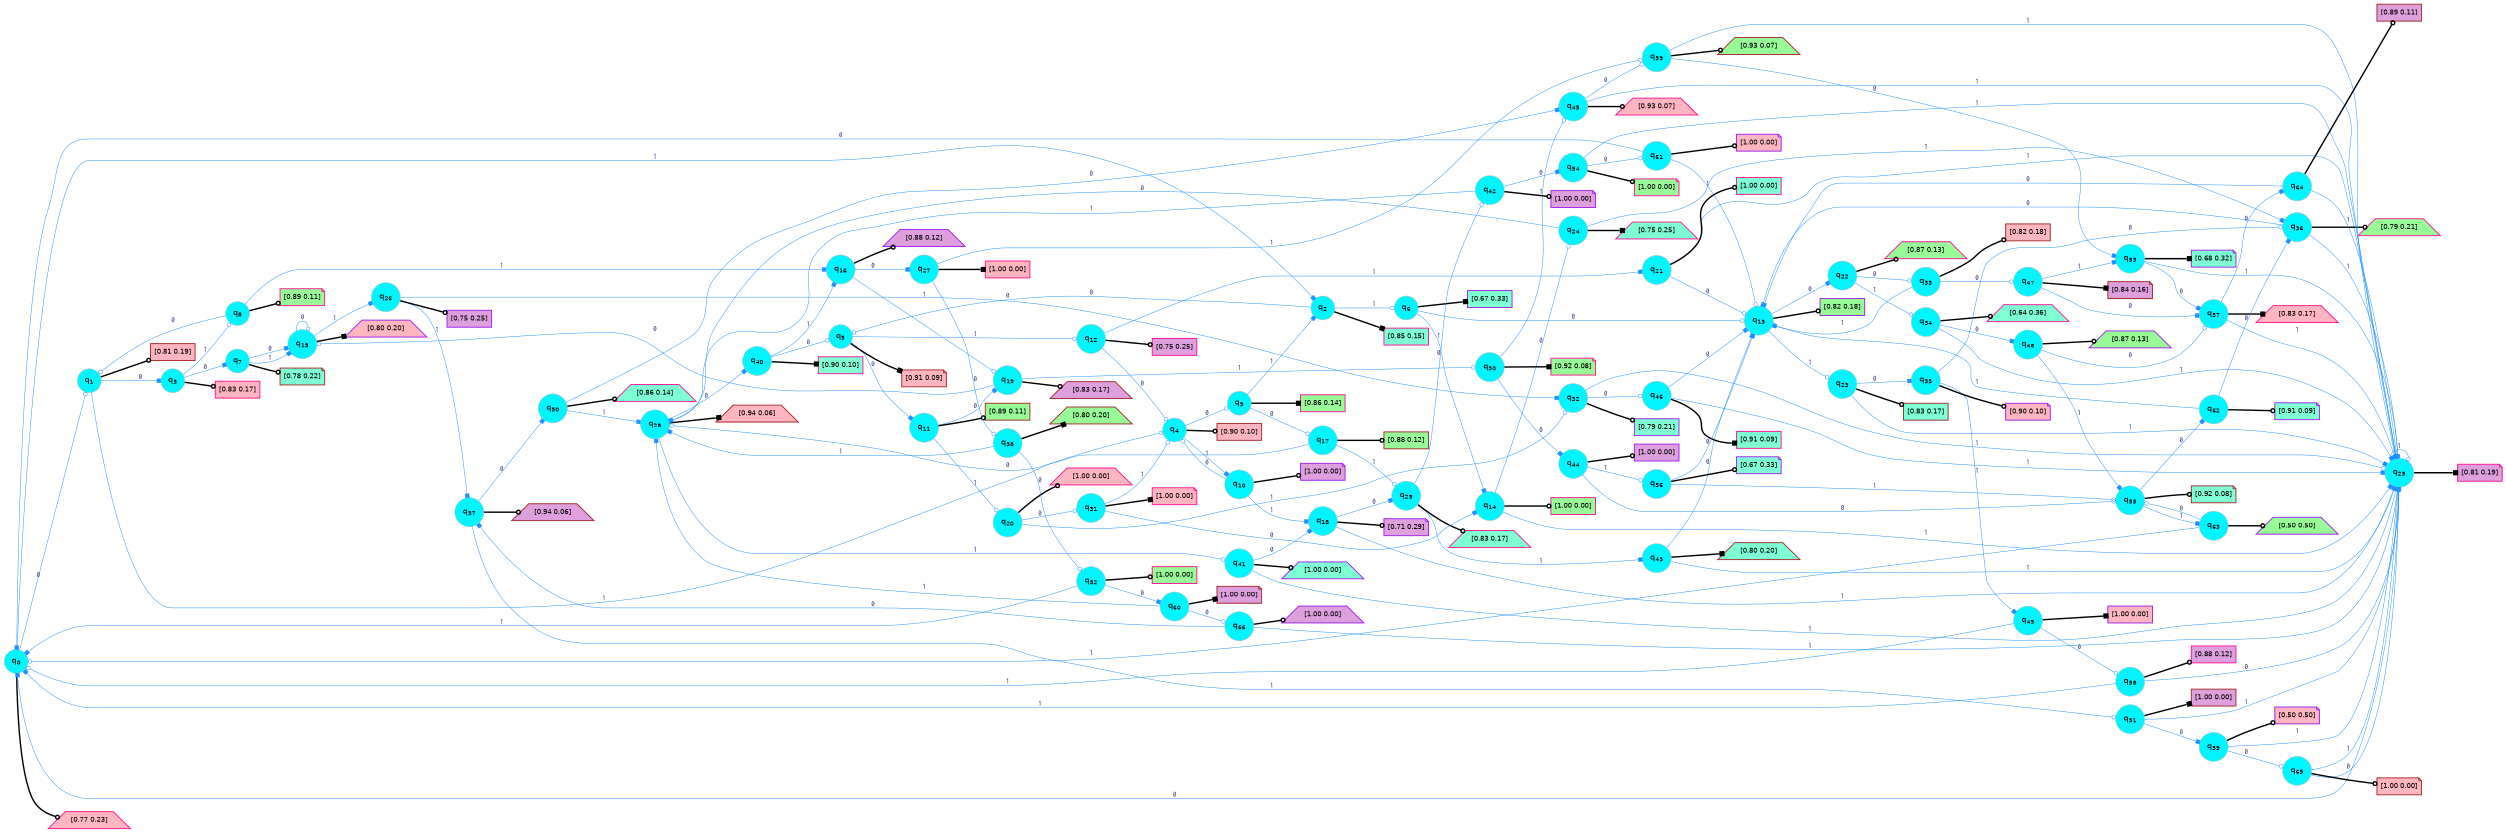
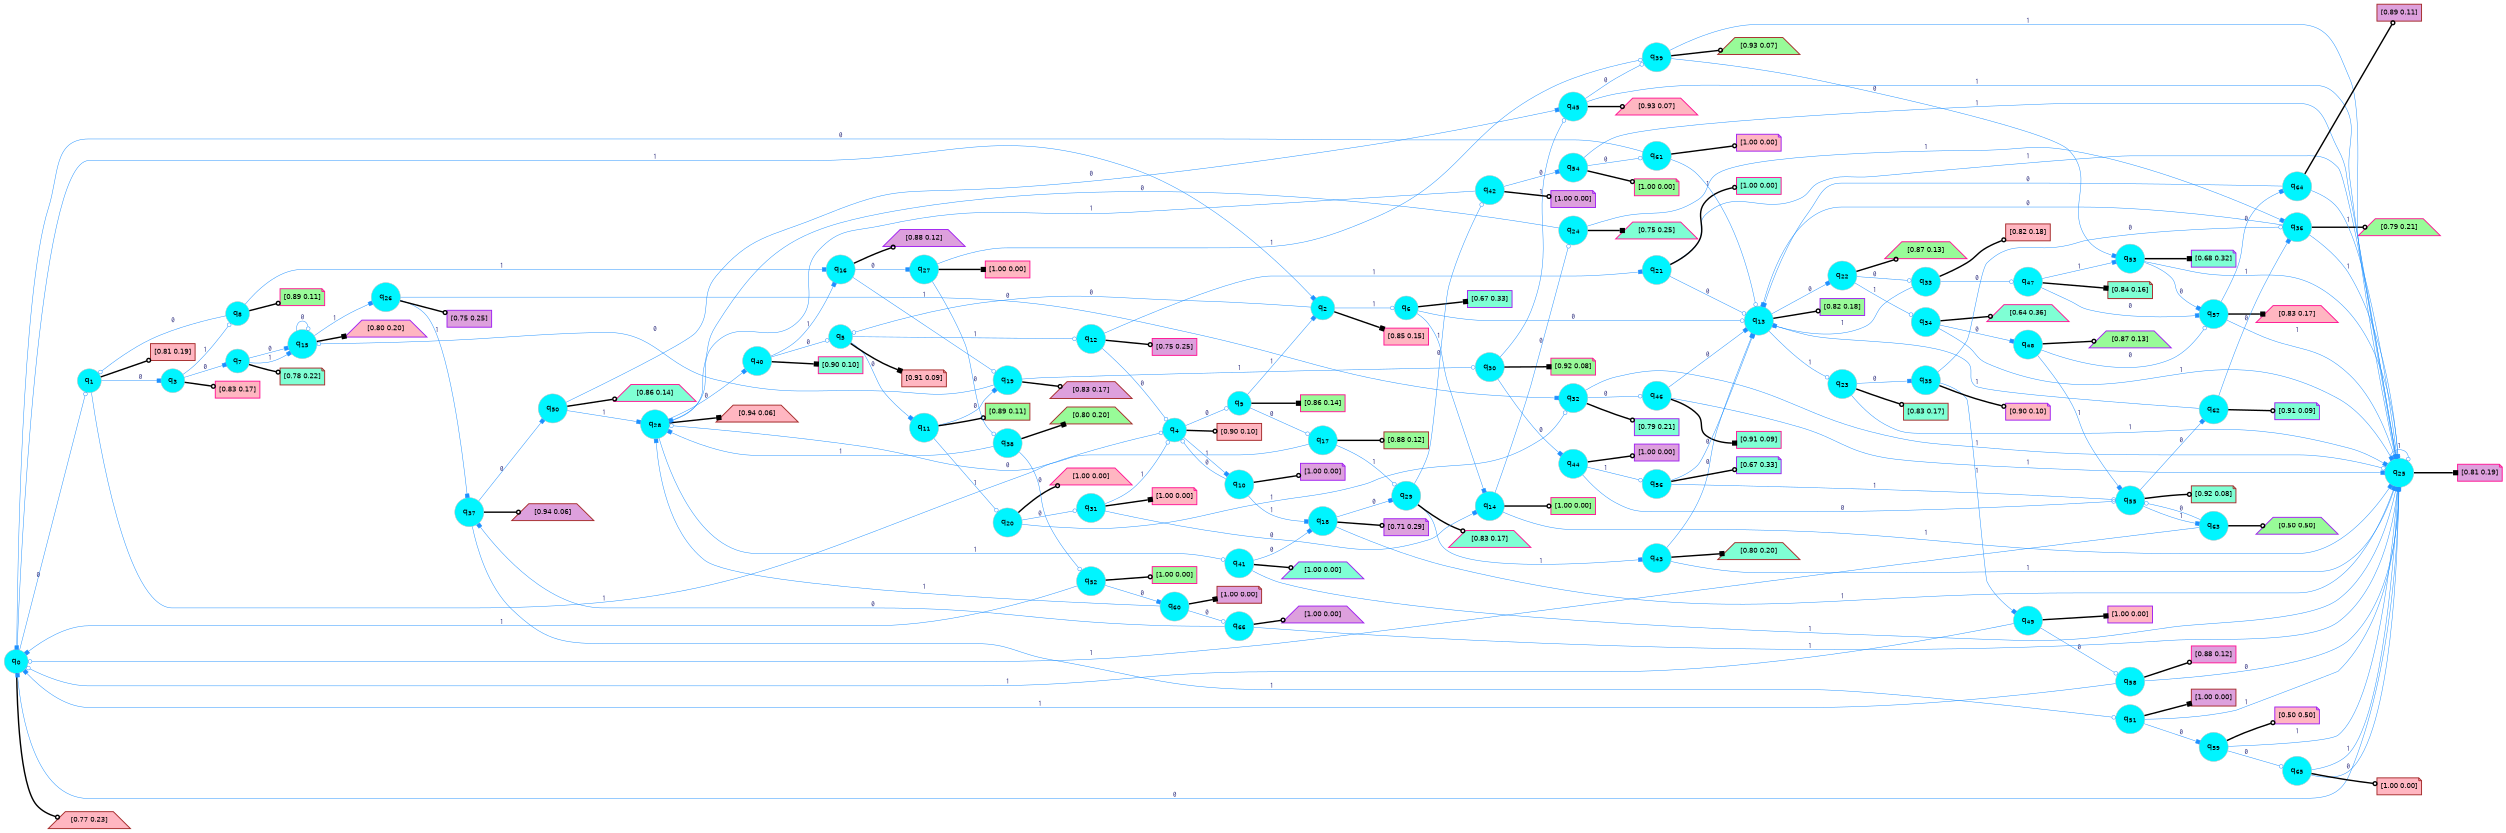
  digraph {
    rankdir=LR
    node [color=gray fillcolor=turquoise1 fontcolor=black fontname=Helvetica fontsize=16 fontweight=bold shape=circle style=filled]
    edge [arrowhead=odot arrowsize=1 color=dodgerblue1 fontcolor=midnightblue fontname=courier fontweight=bold penwidth=1 style=solid weight=20]
    n1 [label=<q<SUB>0</SUB>>]
    n2 [label=<q<SUB>1</SUB>>]
    n3 [label=<q<SUB>2</SUB>>]
-   n4 [color=deeppink fillcolor=lightpink fontsize=14 label="[0.77 0.23]" penwidth=2 shape=trapezium]
+   n4 [color=brown fillcolor=lightpink fontsize=14 label="[0.77 0.23]" penwidth=2 shape=trapezium]
    n5 [label=<q<SUB>3</SUB>>]
    n6 [label=<q<SUB>4</SUB>>]
    n7 [color=brown fillcolor=lightpink fontsize=14 label="[0.81 0.19]" penwidth=2 shape=box]
    n8 [label=<q<SUB>5</SUB>>]
    n9 [label=<q<SUB>6</SUB>>]
-   n10 [color=deeppink fillcolor=aquamarine fontsize=14 label="[0.85 0.15]" penwidth=2 shape=box]
+   n10 [color=deeppink fillcolor=lightpink fontsize=14 label="[0.85 0.15]" penwidth=2 shape=box]
    n11 [label=<q<SUB>7</SUB>>]
    n12 [label=<q<SUB>8</SUB>>]
    n13 [color=deeppink fillcolor=lightpink fontsize=14 label="[0.83 0.17]" penwidth=2 shape=box]
    n14 [label=<q<SUB>9</SUB>>]
    n15 [label=<q<SUB>10</SUB>>]
    n16 [color=brown fillcolor=lightpink fontsize=14 label="[0.90 0.10]" penwidth=2 shape=box]
    n17 [label=<q<SUB>11</SUB>>]
    n18 [label=<q<SUB>12</SUB>>]
    n19 [color=brown fillcolor=lightpink fontsize=14 label="[0.91 0.09]" penwidth=2 shape=note]
    n20 [label=<q<SUB>13</SUB>>]
    n21 [label=<q<SUB>14</SUB>>]
    n22 [color=purple fillcolor=aquamarine fontsize=14 label="[0.67 0.33]" penwidth=2 shape=box]
    n23 [label=<q<SUB>15</SUB>>]
    n24 [color=brown fillcolor=aquamarine fontsize=14 label="[0.78 0.22]" penwidth=2 shape=note]
    n25 [label=<q<SUB>16</SUB>>]
    n26 [color=deeppink fillcolor=palegreen fontsize=14 label="[0.89 0.11]" penwidth=2 shape=note]
    n27 [label=<q<SUB>17</SUB>>]
    n28 [color=deeppink fillcolor=palegreen fontsize=14 label="[0.86 0.14]" penwidth=2 shape=box]
    n29 [label=<q<SUB>18</SUB>>]
    n30 [color=purple fillcolor=plum fontsize=14 label="[1.00 0.00]" penwidth=2 shape=note]
    n31 [label=<q<SUB>19</SUB>>]
    n32 [label=<q<SUB>20</SUB>>]
    n33 [color=brown fillcolor=palegreen fontsize=14 label="[0.89 0.11]" penwidth=2 shape=box]
    n34 [label=<q<SUB>21</SUB>>]
    n35 [color=deeppink fillcolor=plum fontsize=14 label="[0.75 0.25]" penwidth=2 shape=box]
    n36 [label=<q<SUB>22</SUB>>]
    n37 [label=<q<SUB>23</SUB>>]
    n38 [color=purple fillcolor=palegreen fontsize=14 label="[0.82 0.18]" penwidth=2 shape=box]
    n39 [label=<q<SUB>24</SUB>>]
    n40 [label=<q<SUB>25</SUB>>]
    n41 [color=deeppink fillcolor=palegreen fontsize=14 label="[1.00 0.00]" penwidth=2 shape=box]
    n42 [label=<q<SUB>26</SUB>>]
    n43 [color=purple fillcolor=lightpink fontsize=14 label="[0.80 0.20]" penwidth=2 shape=trapezium]
    n44 [label=<q<SUB>27</SUB>>]
    n45 [color=purple fillcolor=plum fontsize=14 label="[0.88 0.12]" penwidth=2 shape=trapezium]
    n46 [label=<q<SUB>28</SUB>>]
    n47 [label=<q<SUB>29</SUB>>]
    n48 [color=brown fillcolor=palegreen fontsize=14 label="[0.88 0.12]" penwidth=2 shape=box]
    n49 [color=purple fillcolor=plum fontsize=14 label="[0.71 0.29]" penwidth=2 shape=note]
    n50 [label=<q<SUB>30</SUB>>]
    n51 [color=brown fillcolor=plum fontsize=14 label="[0.83 0.17]" penwidth=2 shape=trapezium]
    n52 [label=<q<SUB>31</SUB>>]
    n53 [label=<q<SUB>32</SUB>>]
    n54 [color=deeppink fillcolor=lightpink fontsize=14 label="[1.00 0.00]" penwidth=2 shape=trapezium]
    n55 [color=deeppink fillcolor=aquamarine fontsize=14 label="[1.00 0.00]" penwidth=2 shape=box]
    n56 [label=<q<SUB>33</SUB>>]
    n57 [label=<q<SUB>34</SUB>>]
    n58 [color=deeppink fillcolor=palegreen fontsize=14 label="[0.87 0.13]" penwidth=2 shape=trapezium]
    n59 [label=<q<SUB>35</SUB>>]
    n60 [color=brown fillcolor=aquamarine fontsize=14 label="[0.83 0.17]" penwidth=2 shape=box]
    n61 [label=<q<SUB>36</SUB>>]
    n62 [color=deeppink fillcolor=aquamarine fontsize=14 label="[0.75 0.25]" penwidth=2 shape=trapezium]
    n63 [color=deeppink fillcolor=plum fontsize=14 label="[0.81 0.19]" penwidth=2 shape=note]
    n64 [label=<q<SUB>37</SUB>>]
    n65 [color=purple fillcolor=plum fontsize=14 label="[0.75 0.25]" penwidth=2 shape=box]
    n66 [label=<q<SUB>38</SUB>>]
    n67 [label=<q<SUB>39</SUB>>]
    n68 [color=deeppink fillcolor=lightpink fontsize=14 label="[1.00 0.00]" penwidth=2 shape=box]
    n69 [label=<q<SUB>40</SUB>>]
    n70 [label=<q<SUB>41</SUB>>]
    n71 [color=brown fillcolor=lightpink fontsize=14 label="[0.94 0.06]" penwidth=2 shape=trapezium]
    n72 [label=<q<SUB>42</SUB>>]
    n73 [label=<q<SUB>43</SUB>>]
    n74 [color=deeppink fillcolor=aquamarine fontsize=14 label="[0.83 0.17]" penwidth=2 shape=trapezium]
    n75 [label=<q<SUB>44</SUB>>]
    n76 [label=<q<SUB>45</SUB>>]
    n77 [color=deeppink fillcolor=palegreen fontsize=14 label="[0.92 0.08]" penwidth=2 shape=note]
    n78 [color=deeppink fillcolor=lightpink fontsize=14 label="[1.00 0.00]" penwidth=2 shape=note]
    n79 [label=<q<SUB>46</SUB>>]
    n80 [color=purple fillcolor=aquamarine fontsize=14 label="[0.79 0.21]" penwidth=2 shape=box]
    n81 [label=<q<SUB>47</SUB>>]
    n82 [color=brown fillcolor=lightpink fontsize=14 label="[0.82 0.18]" penwidth=2 shape=box]
    n83 [label=<q<SUB>48</SUB>>]
    n84 [color=deeppink fillcolor=aquamarine fontsize=14 label="[0.64 0.36]" penwidth=2 shape=trapezium]
    n85 [label=<q<SUB>49</SUB>>]
    n86 [color=purple fillcolor=lightpink fontsize=14 label="[0.90 0.10]" penwidth=2 shape=note]
    n87 [color=deeppink fillcolor=palegreen fontsize=14 label="[0.79 0.21]" penwidth=2 shape=trapezium]
    n88 [label=<q<SUB>50</SUB>>]
    n89 [label=<q<SUB>51</SUB>>]
    n90 [color=brown fillcolor=plum fontsize=14 label="[0.94 0.06]" penwidth=2 shape=trapezium]
    n91 [label=<q<SUB>52</SUB>>]
    n92 [color=brown fillcolor=palegreen fontsize=14 label="[0.80 0.20]" penwidth=2 shape=trapezium]
    n93 [label=<q<SUB>53</SUB>>]
    n94 [color=brown fillcolor=palegreen fontsize=14 label="[0.93 0.07]" penwidth=2 shape=trapezium]
    n95 [color=deeppink fillcolor=aquamarine fontsize=14 label="[0.90 0.10]" penwidth=2 shape=box]
    n96 [color=purple fillcolor=aquamarine fontsize=14 label="[1.00 0.00]" penwidth=2 shape=trapezium]
    n97 [label=<q<SUB>54</SUB>>]
    n98 [color=purple fillcolor=plum fontsize=14 label="[1.00 0.00]" penwidth=2 shape=note]
    n99 [color=brown fillcolor=aquamarine fontsize=14 label="[0.80 0.20]" penwidth=2 shape=trapezium]
    n100 [label=<q<SUB>55</SUB>>]
    n101 [label=<q<SUB>56</SUB>>]
    n102 [color=purple fillcolor=plum fontsize=14 label="[1.00 0.00]" penwidth=2 shape=box]
    n103 [color=deeppink fillcolor=lightpink fontsize=14 label="[0.93 0.07]" penwidth=2 shape=trapezium]
    n104 [color=deeppink fillcolor=aquamarine fontsize=14 label="[0.91 0.09]" penwidth=2 shape=box]
    n105 [label=<q<SUB>57</SUB>>]
-   n106 [color=brown fillcolor=plum fontsize=14 label="[0.84 0.16]" penwidth=2 shape=note]
+   n106 [color=brown fillcolor=aquamarine fontsize=14 label="[0.84 0.16]" penwidth=2 shape=note]
    n107 [color=purple fillcolor=palegreen fontsize=14 label="[0.87 0.13]" penwidth=2 shape=trapezium]
    n108 [label=<q<SUB>58</SUB>>]
    n109 [color=purple fillcolor=lightpink fontsize=14 label="[1.00 0.00]" penwidth=2 shape=box]
    n110 [color=deeppink fillcolor=aquamarine fontsize=14 label="[0.86 0.14]" penwidth=2 shape=trapezium]
    n111 [label=<q<SUB>59</SUB>>]
    n112 [color=brown fillcolor=plum fontsize=14 label="[1.00 0.00]" penwidth=2 shape=box]
    n113 [label=<q<SUB>60</SUB>>]
    n114 [color=deeppink fillcolor=palegreen fontsize=14 label="[1.00 0.00]" penwidth=2 shape=box]
    n115 [color=purple fillcolor=aquamarine fontsize=14 label="[0.68 0.32]" penwidth=2 shape=note]
    n116 [label=<q<SUB>61</SUB>>]
    n117 [color=deeppink fillcolor=palegreen fontsize=14 label="[1.00 0.00]" penwidth=2 shape=note]
    n118 [label=<q<SUB>62</SUB>>]
    n119 [label=<q<SUB>63</SUB>>]
    n120 [color=brown fillcolor=aquamarine fontsize=14 label="[0.92 0.08]" penwidth=2 shape=note]
    n121 [color=purple fillcolor=aquamarine fontsize=14 label="[0.67 0.33]" penwidth=2 shape=note]
    n122 [label=<q<SUB>64</SUB>>]
    n123 [color=deeppink fillcolor=lightpink fontsize=14 label="[0.83 0.17]" penwidth=2 shape=trapezium]
    n124 [color=deeppink fillcolor=plum fontsize=14 label="[0.88 0.12]" penwidth=2 shape=box]
    n125 [label=<q<SUB>65</SUB>>]
    n126 [color=purple fillcolor=lightpink fontsize=14 label="[0.50 0.50]" penwidth=2 shape=note]
    n127 [label=<q<SUB>66</SUB>>]
    n128 [color=brown fillcolor=plum fontsize=14 label="[1.00 0.00]" penwidth=2 shape=note]
    n129 [color=purple fillcolor=lightpink fontsize=14 label="[1.00 0.00]" penwidth=2 shape=note]
    n130 [color=purple fillcolor=aquamarine fontsize=14 label="[0.91 0.09]" penwidth=2 shape=note]
    n131 [color=purple fillcolor=palegreen fontsize=14 label="[0.50 0.50]" penwidth=2 shape=trapezium]
    n132 [color=brown fillcolor=plum fontsize=14 label="[0.89 0.11]" penwidth=2 shape=box]
    n133 [color=brown fillcolor=lightpink fontsize=14 label="[1.00 0.00]" penwidth=2 shape=note]
    n134 [color=purple fillcolor=plum fontsize=14 label="[1.00 0.00]" penwidth=2 shape=trapezium]
    n1 -> n2 [label=0]
    n1 -> n3 [arrowhead=box label=1]
    n1 -> n4 [color=black penwidth=3]
    n2 -> n5 [arrowhead=box label=0]
    n2 -> n6 [label=1]
    n2 -> n7 [color=black penwidth=3]
    n3 -> n8 [label=0]
    n3 -> n9 [label=1]
    n3 -> n10 [arrowhead=box color=black penwidth=3]
    n5 -> n11 [arrowhead=box label=0]
    n5 -> n12 [label=1]
    n5 -> n13 [color=black penwidth=3]
    n6 -> n14 [label=0]
    n6 -> n15 [arrowhead=box label=1]
    n6 -> n16 [color=black penwidth=3]
    n8 -> n17 [arrowhead=box label=0]
    n8 -> n18 [label=1]
    n8 -> n19 [arrowhead=box color=black penwidth=3]
    n9 -> n20 [label=0]
    n9 -> n21 [arrowhead=box label=1]
    n9 -> n22 [arrowhead=box color=black penwidth=3]
    n11 -> n23 [arrowhead=box label=0]
    n11 -> n23 [arrowhead=box label=1]
    n11 -> n24 [color=black penwidth=3]
    n12 -> n2 [label=0]
    n12 -> n25 [arrowhead=box label=1]
    n12 -> n26 [color=black penwidth=3]
    n14 -> n3 [arrowhead=box label=1]
    n14 -> n27 [label=0]
    n14 -> n28 [arrowhead=box color=black penwidth=3]
    n15 -> n6 [label=0]
    n15 -> n29 [arrowhead=box label=1]
    n15 -> n30 [color=black penwidth=3]
    n17 -> n31 [arrowhead=box label=0]
    n17 -> n32 [label=1]
    n17 -> n33 [color=black penwidth=3]
    n18 -> n6 [label=0]
    n18 -> n34 [arrowhead=box label=1]
    n18 -> n35 [color=black penwidth=3]
    n20 -> n36 [arrowhead=box label=0]
    n20 -> n37 [label=1]
    n20 -> n38 [color=black penwidth=3]
    n21 -> n39 [label=0]
    n21 -> n40 [arrowhead=box label=1]
    n21 -> n41 [color=black penwidth=3]
    n23 -> n23 [label=0]
    n23 -> n42 [arrowhead=box label=1]
    n23 -> n43 [arrowhead=box color=black penwidth=3]
    n25 -> n31 [label=1]
    n25 -> n44 [arrowhead=box label=0]
    n25 -> n45 [color=black penwidth=3]
    n27 -> n46 [label=0]
    n27 -> n47 [label=1]
    n27 -> n48 [color=black penwidth=3]
    n29 -> n40 [arrowhead=box label=1]
    n29 -> n47 [arrowhead=box label=0]
    n29 -> n49 [color=black penwidth=3]
    n31 -> n23 [label=0]
    n31 -> n50 [label=1]
    n31 -> n51 [color=black penwidth=3]
    n32 -> n52 [label=0]
    n32 -> n53 [label=1]
    n32 -> n54 [color=black penwidth=3]
    n34 -> n20 [label=0]
    n34 -> n40 [label=1]
    n34 -> n55 [color=black penwidth=3]
    n36 -> n56 [label=0]
    n36 -> n57 [label=1]
    n36 -> n58 [color=black penwidth=3]
    n37 -> n40 [arrowhead=box label=1]
    n37 -> n59 [arrowhead=box label=0]
    n37 -> n60 [color=black penwidth=3]
    n39 -> n46 [label=0]
    n39 -> n61 [arrowhead=box label=1]
    n39 -> n62 [arrowhead=box color=black penwidth=3]
    n40 -> n1 [arrowhead=box label=0]
    n40 -> n40 [label=1]
    n40 -> n63 [arrowhead=box color=black penwidth=3]
    n42 -> n53 [arrowhead=box label=0]
    n42 -> n64 [arrowhead=box label=1]
    n42 -> n65 [color=black penwidth=3]
    n44 -> n66 [label=0]
    n44 -> n67 [label=1]
    n44 -> n68 [arrowhead=box color=black penwidth=3]
    n46 -> n69 [arrowhead=box label=0]
    n46 -> n70 [label=1]
    n46 -> n71 [arrowhead=box color=black penwidth=3]
    n47 -> n72 [label=0]
    n47 -> n73 [arrowhead=box label=1]
    n47 -> n74 [color=black penwidth=3]
    n50 -> n75 [arrowhead=box label=0]
    n50 -> n76 [label=1]
    n50 -> n77 [arrowhead=box color=black penwidth=3]
    n52 -> n6 [label=1]
    n52 -> n21 [arrowhead=box label=0]
    n52 -> n78 [arrowhead=box color=black penwidth=3]
    n53 -> n40 [label=1]
    n53 -> n79 [label=0]
    n53 -> n80 [color=black penwidth=3]
    n56 -> n20 [arrowhead=box label=1]
    n56 -> n81 [label=0]
    n56 -> n82 [color=black penwidth=3]
    n57 -> n40 [arrowhead=box label=1]
    n57 -> n83 [arrowhead=box label=0]
    n57 -> n84 [color=black penwidth=3]
    n59 -> n61 [label=0]
    n59 -> n85 [arrowhead=box label=1]
    n59 -> n86 [color=black penwidth=3]
    n61 -> n20 [arrowhead=box label=0]
    n61 -> n40 [arrowhead=box label=1]
    n61 -> n87 [color=black penwidth=3]
    n64 -> n88 [arrowhead=box label=0]
    n64 -> n89 [label=1]
    n64 -> n90 [color=black penwidth=3]
    n66 -> n46 [arrowhead=box label=1]
    n66 -> n91 [label=0]
    n66 -> n92 [arrowhead=box color=black penwidth=3]
    n67 -> n40 [arrowhead=box label=1]
    n67 -> n93 [arrowhead=box label=0]
    n67 -> n94 [color=black penwidth=3]
    n69 -> n8 [label=0]
    n69 -> n25 [arrowhead=box label=1]
    n69 -> n95 [arrowhead=box color=black penwidth=3]
    n70 -> n29 [arrowhead=box label=0]
    n70 -> n40 [label=1]
    n70 -> n96 [color=black penwidth=3]
    n72 -> n46 [arrowhead=box label=1]
    n72 -> n97 [arrowhead=box label=0]
    n72 -> n98 [color=black penwidth=3]
    n73 -> n20 [arrowhead=box label=0]
    n73 -> n40 [label=1]
    n73 -> n99 [arrowhead=box color=black penwidth=3]
    n75 -> n100 [label=0]
    n75 -> n101 [label=1]
    n75 -> n102 [color=black penwidth=3]
    n76 -> n40 [arrowhead=box label=1]
    n76 -> n67 [label=0]
    n76 -> n103 [color=black penwidth=3]
    n79 -> n20 [arrowhead=box label=0]
    n79 -> n40 [arrowhead=box label=1]
    n79 -> n104 [arrowhead=box color=black penwidth=3]
    n81 -> n93 [arrowhead=box label=1]
    n81 -> n105 [arrowhead=box label=0]
    n81 -> n106 [arrowhead=box color=black penwidth=3]
    n83 -> n100 [arrowhead=box label=1]
    n83 -> n105 [label=0]
    n83 -> n107 [color=black penwidth=3]
    n85 -> n1 [label=1]
    n85 -> n108 [label=0]
    n85 -> n109 [arrowhead=box color=black penwidth=3]
    n88 -> n46 [arrowhead=box label=1]
    n88 -> n76 [arrowhead=box label=0]
    n88 -> n110 [color=black penwidth=3]
    n89 -> n40 [label=1]
    n89 -> n111 [arrowhead=box label=0]
    n89 -> n112 [arrowhead=box color=black penwidth=3]
    n91 -> n1 [arrowhead=box label=1]
    n91 -> n113 [arrowhead=box label=0]
    n91 -> n114 [color=black penwidth=3]
    n93 -> n40 [label=1]
    n93 -> n105 [arrowhead=box label=0]
    n93 -> n115 [arrowhead=box color=black penwidth=3]
    n97 -> n40 [arrowhead=box label=1]
    n97 -> n116 [label=0]
    n97 -> n117 [color=black penwidth=3]
    n100 -> n118 [arrowhead=box label=0]
    n100 -> n119 [arrowhead=box label=1]
    n100 -> n120 [color=black penwidth=3]
    n101 -> n20 [arrowhead=box label=0]
    n101 -> n100 [label=1]
    n101 -> n121 [color=black penwidth=3]
    n105 -> n40 [label=1]
    n105 -> n122 [arrowhead=box label=0]
    n105 -> n123 [arrowhead=box color=black penwidth=3]
    n108 -> n1 [arrowhead=box label=1]
    n108 -> n40 [arrowhead=box label=0]
    n108 -> n124 [color=black penwidth=3]
    n111 -> n40 [label=1]
    n111 -> n125 [label=0]
    n111 -> n126 [color=black penwidth=3]
    n113 -> n46 [arrowhead=box label=1]
    n113 -> n127 [label=0]
    n113 -> n128 [arrowhead=box color=black penwidth=3]
    n116 -> n1 [arrowhead=box label=0]
    n116 -> n20 [label=1]
    n116 -> n129 [color=black penwidth=3]
    n118 -> n20 [label=1]
    n118 -> n61 [arrowhead=box label=0]
    n118 -> n130 [color=black penwidth=3]
    n119 -> n1 [label=1]
    n119 -> n100 [label=0]
    n119 -> n131 [color=black penwidth=3]
    n122 -> n20 [arrowhead=box label=0]
    n122 -> n40 [label=1]
    n122 -> n132 [color=black penwidth=3]
    n125 -> n40 [label=0]
    n125 -> n40 [arrowhead=box label=1]
    n125 -> n133 [color=black penwidth=3]
    n127 -> n40 [arrowhead=box label=1]
    n127 -> n64 [arrowhead=box label=0]
    n127 -> n134 [color=black penwidth=3]
  }
